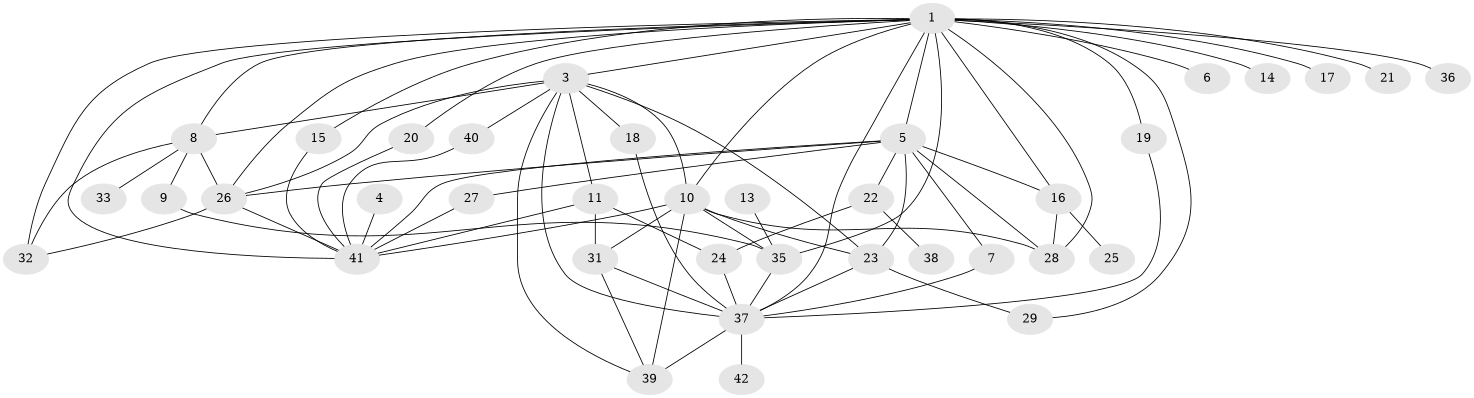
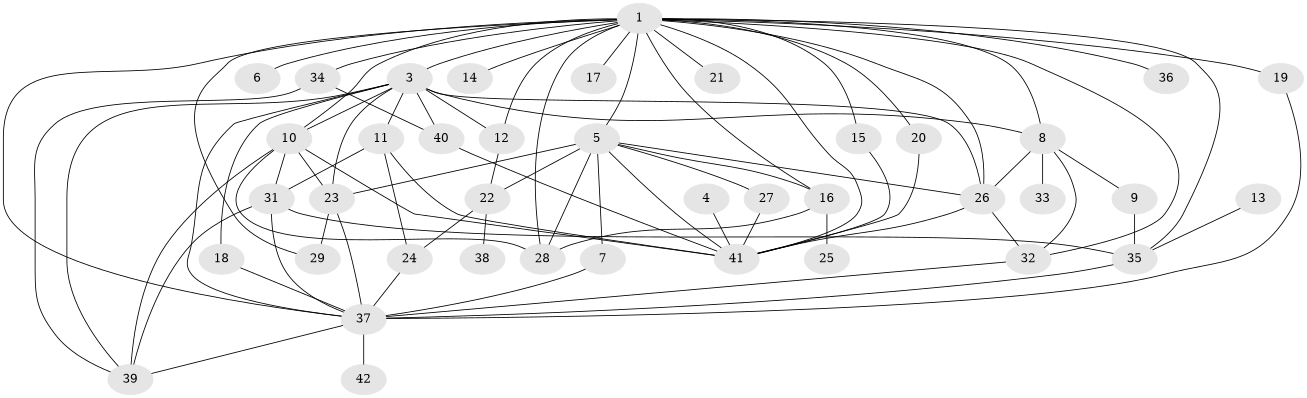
  graph {
    node [color=gray90 style=filled]
    edge [weight=1.0]
    1
    3
    5
    6
    8
    10
+   12
    14
    15
    16
    17
    19
    20
    21
    26
    28
    29
    32
+   34
    35
    36
    37
    41
    11
    18
    23
    39
    40
    7
    22
    27
    9
    33
    31
    25
    42
    24
    4
    38
    13
    1 -- 3
    1 -- 5
    1 -- 6
    1 -- 8
    1 -- 10
+   1 -- 12
    1 -- 14
    1 -- 15
    1 -- 16
    1 -- 17
    1 -- 19
    1 -- 20
    1 -- 21
    1 -- 26
    1 -- 28
    1 -- 29
    1 -- 32
+   1 -- 34 [weight=2.0]
    1 -- 35
    1 -- 36
    1 -- 37
    1 -- 41
    3 -- 8
    3 -- 10
+   3 -- 12
    3 -- 26
    3 -- 37
    3 -- 11 [weight=2.0]
    3 -- 18
    3 -- 23
    3 -- 39
    3 -- 40 [weight=2.0]
    5 -- 16
    5 -- 26
    5 -- 28 [weight=2.0]
    5 -- 41
    5 -- 23 [weight=2.0]
    5 -- 7
    5 -- 22
    5 -- 27
    8 -- 26
    8 -- 32
    8 -- 9
    8 -- 33
    10 -- 28
    10 -- 41
    10 -- 23
    10 -- 39
    10 -- 31
+   12 -- 22
    15 -- 41
    16 -- 28
    16 -- 25
    19 -- 37
    20 -- 41
    26 -- 32
    26 -- 41
+   32 -- 37
+   34 -- 39
+   34 -- 40
    35 -- 37
    37 -- 39
    37 -- 42
    11 -- 41
    11 -- 31
    11 -- 24
    18 -- 37
    23 -- 29
    23 -- 37
    40 -- 41
    7 -- 37
    22 -- 24
    22 -- 38
    27 -- 41
    9 -- 35
-   10 -- 35
+   31 -- 35
    31 -- 37
    31 -- 39
    24 -- 37
    4 -- 41
    13 -- 35
  }
